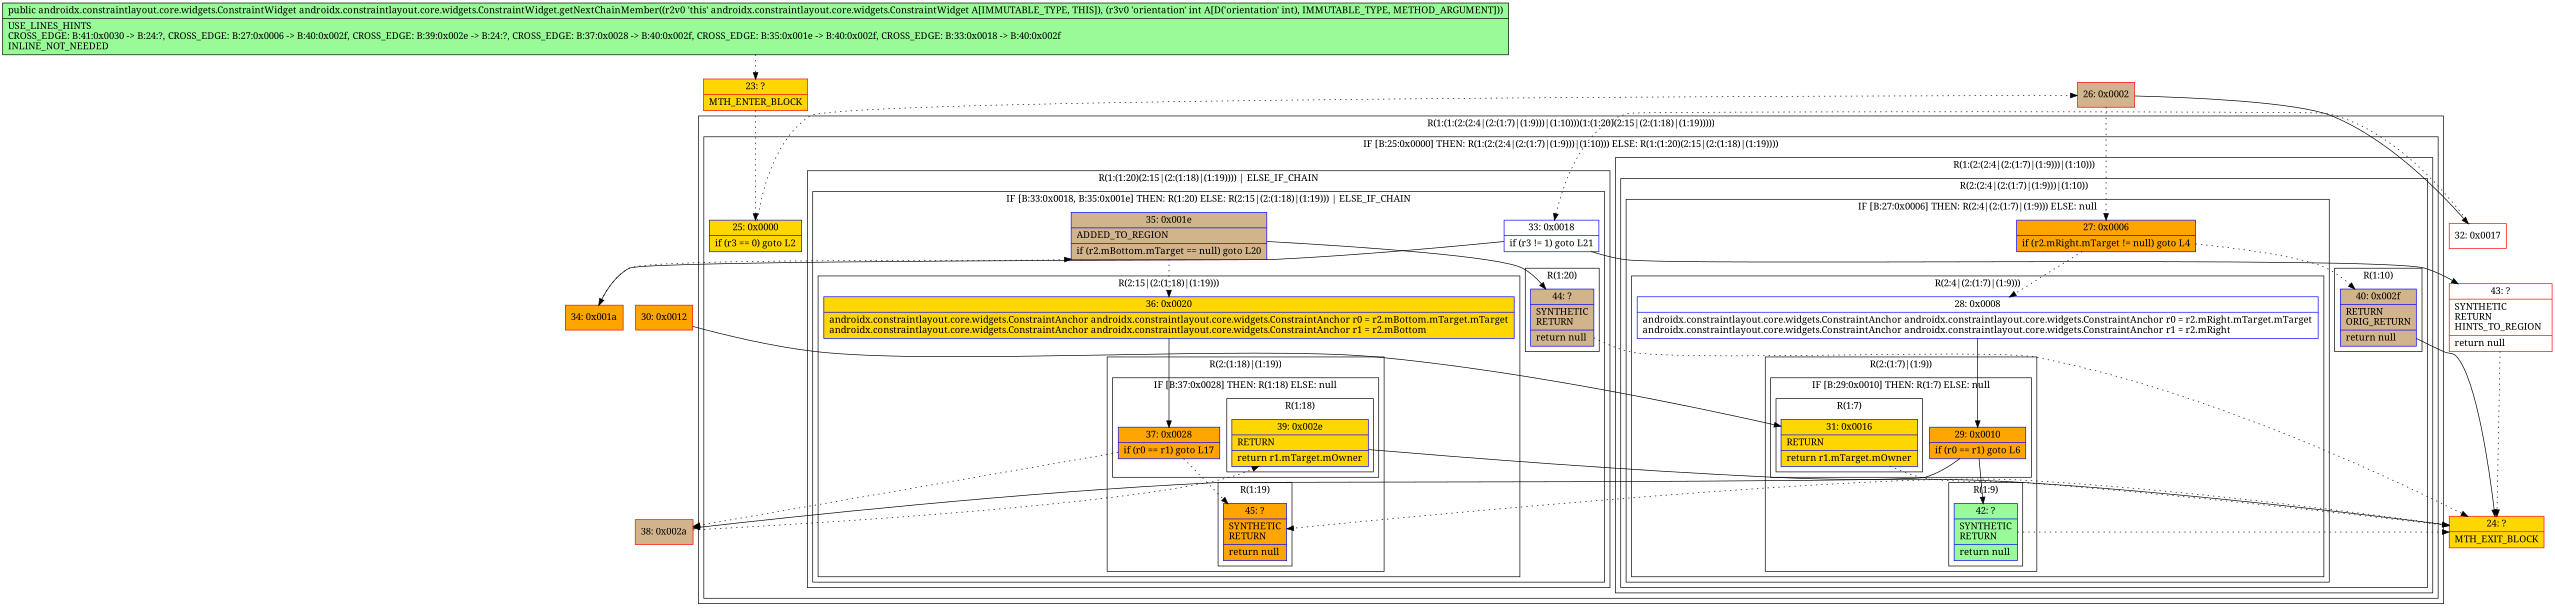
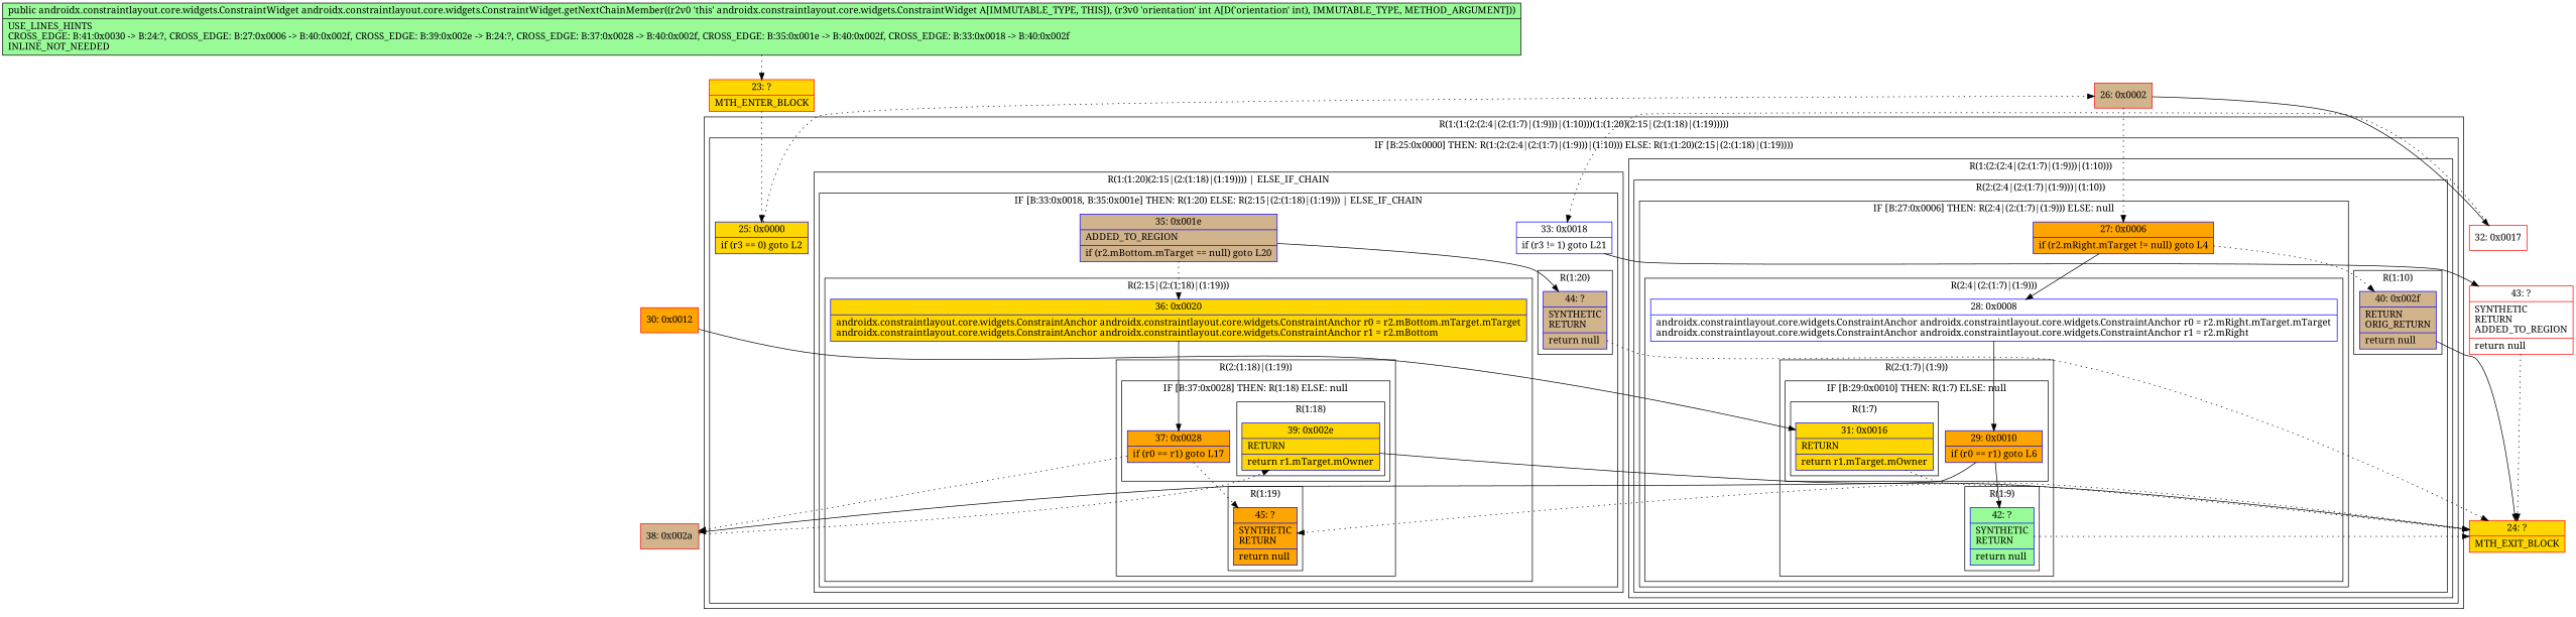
  digraph {
    fontname="Noto Serif"
    node [color=blue fillcolor=gold fontname="Noto Serif" shape=record style=filled]
    edge [fontname="Noto Serif" style=dotted]
    n1 [label="{31\:\ 0x0016|RETURN\l|return r1.mTarget.mOwner\l}"]
    n2 [fillcolor=orange label="{29\:\ 0x0010|if (r0 == r1) goto L6\l}"]
    n3 [fillcolor=palegreen label="{42\:\ ?|SYNTHETIC\lRETURN\l|return null\l}"]
    n4 [fillcolor=white label="{28\:\ 0x0008|androidx.constraintlayout.core.widgets.ConstraintAnchor androidx.constraintlayout.core.widgets.ConstraintAnchor r0 = r2.mRight.mTarget.mTarget\landroidx.constraintlayout.core.widgets.ConstraintAnchor androidx.constraintlayout.core.widgets.ConstraintAnchor r1 = r2.mRight\l}"]
    n5 [fillcolor=orange label="{27\:\ 0x0006|if (r2.mRight.mTarget != null) goto L4\l}"]
    n6 [fillcolor=tan label="{40\:\ 0x002f|RETURN\lORIG_RETURN\l|return null\l}"]
    n7 [fillcolor=tan label="{44\:\ ?|SYNTHETIC\lRETURN\l|return null\l}"]
    n8 [label="{39\:\ 0x002e|RETURN\l|return r1.mTarget.mOwner\l}"]
    n9 [fillcolor=orange label="{37\:\ 0x0028|if (r0 == r1) goto L17\l}"]
    n10 [fillcolor=orange label="{45\:\ ?|SYNTHETIC\lRETURN\l|return null\l}"]
    n11 [label="{36\:\ 0x0020|androidx.constraintlayout.core.widgets.ConstraintAnchor androidx.constraintlayout.core.widgets.ConstraintAnchor r0 = r2.mBottom.mTarget.mTarget\landroidx.constraintlayout.core.widgets.ConstraintAnchor androidx.constraintlayout.core.widgets.ConstraintAnchor r1 = r2.mBottom\l}"]
    n12 [fillcolor=white label="{33\:\ 0x0018|if (r3 != 1) goto L21\l}"]
    n13 [fillcolor=tan label="{35\:\ 0x001e|ADDED_TO_REGION\l|if (r2.mBottom.mTarget == null) goto L20\l}"]
    n14 [label="{25\:\ 0x0000|if (r3 == 0) goto L2\l}"]
    n15 [color=red label="{24\:\ ?|MTH_EXIT_BLOCK\l}"]
    n16 [color=red fillcolor=tan label="{38\:\ 0x002a}"]
-   n17 [color=red fillcolor=orange label="{34\:\ 0x001a}"]
-   n18 [color=red fillcolor=white label="{43\:\ ?|SYNTHETIC\lRETURN\lHINTS_TO_REGION\l|return null\l}"]
+   n18 [color=red fillcolor=white label="{43\:\ ?|SYNTHETIC\lRETURN\lADDED_TO_REGION\l|return null\l}"]
    n19 [color=red fillcolor=tan label="{26\:\ 0x0002}"]
    n20 [color=red fillcolor=white label="{32\:\ 0x0017}"]
    n21 [color=red fillcolor=orange label="{30\:\ 0x0012}"]
    n22 [color=red label="{23\:\ ?|MTH_ENTER_BLOCK\l}"]
    n23 [fillcolor=palegreen label="{public androidx.constraintlayout.core.widgets.ConstraintWidget androidx.constraintlayout.core.widgets.ConstraintWidget.getNextChainMember((r2v0 'this' androidx.constraintlayout.core.widgets.ConstraintWidget A[IMMUTABLE_TYPE, THIS]), (r3v0 'orientation' int A[D('orientation' int), IMMUTABLE_TYPE, METHOD_ARGUMENT]))  | USE_LINES_HINTS\lCROSS_EDGE: B:41:0x0030 \-\> B:24:?, CROSS_EDGE: B:27:0x0006 \-\> B:40:0x002f, CROSS_EDGE: B:39:0x002e \-\> B:24:?, CROSS_EDGE: B:37:0x0028 \-\> B:40:0x002f, CROSS_EDGE: B:35:0x001e \-\> B:40:0x002f, CROSS_EDGE: B:33:0x0018 \-\> B:40:0x002f\lINLINE_NOT_NEEDED\l}" color=""]
    subgraph cluster_1 {
      label="R(1:(1:(2:(2:4|(2:(1:7)|(1:9)))|(1:10)))(1:(1:20)(2:15|(2:(1:18)|(1:19)))))"
      subgraph cluster_2 {
        label="IF [B:25:0x0000] THEN: R(1:(2:(2:4|(2:(1:7)|(1:9)))|(1:10))) ELSE: R(1:(1:20)(2:15|(2:(1:18)|(1:19))))"
        n14
        subgraph cluster_3 {
          label="R(1:(2:(2:4|(2:(1:7)|(1:9)))|(1:10)))"
          subgraph cluster_4 {
            label="R(2:(2:4|(2:(1:7)|(1:9)))|(1:10))"
            subgraph cluster_5 {
              label="IF [B:27:0x0006] THEN: R(2:4|(2:(1:7)|(1:9))) ELSE: null"
              n5
              subgraph cluster_6 {
                label="R(2:4|(2:(1:7)|(1:9)))"
                n4
                subgraph cluster_7 {
                  label="R(2:(1:7)|(1:9))"
                  subgraph cluster_8 {
                    label="IF [B:29:0x0010] THEN: R(1:7) ELSE: null"
                    n2
                    subgraph cluster_9 {
                      label="R(1:7)"
                      n1
                    }
                  }
                  subgraph cluster_10 {
                    label="R(1:9)"
                    n3
                  }
                }
              }
            }
            subgraph cluster_11 {
              label="R(1:10)"
              n6
            }
          }
        }
        subgraph cluster_12 {
          label="R(1:(1:20)(2:15|(2:(1:18)|(1:19)))) | ELSE_IF_CHAIN\l"
          subgraph cluster_13 {
            label="IF [B:33:0x0018, B:35:0x001e] THEN: R(1:20) ELSE: R(2:15|(2:(1:18)|(1:19))) | ELSE_IF_CHAIN\l"
            n12
            n13
            subgraph cluster_14 {
              label="R(1:20)"
              n7
            }
            subgraph cluster_15 {
              label="R(2:15|(2:(1:18)|(1:19)))"
              n11
              subgraph cluster_16 {
                label="R(2:(1:18)|(1:19))"
                subgraph cluster_17 {
                  label="IF [B:37:0x0028] THEN: R(1:18) ELSE: null"
                  n9
                  subgraph cluster_18 {
                    label="R(1:18)"
                    n8
                  }
                }
                subgraph cluster_19 {
                  label="R(1:19)"
                  n10
                }
              }
            }
          }
        }
      }
    }
    n1 -> n15
    n2 -> n3 [style=solid]
    n2 -> n16 [style=solid]
    n3 -> n15
    n4 -> n2 [style=solid]
-   n5 -> n4
+   n5 -> n4 [style=solid]
    n5 -> n6
    n6 -> n15 [style=solid]
    n7 -> n15
    n8 -> n15 [style=solid]
    n9 -> n10
    n9 -> n16
    n11 -> n9 [style=solid]
-   n12 -> n17 [style=solid]
    n12 -> n18 [style=solid]
    n13 -> n7 [style=solid]
    n13 -> n11
    n14 -> n19
    n15 -> n10
    n16 -> n8
-   n17 -> n13
    n18 -> n15
    n19 -> n5
    n19 -> n20 [style=solid]
    n20 -> n12
    n21 -> n1 [style=solid]
    n22 -> n14
    n23 -> n22
  }
